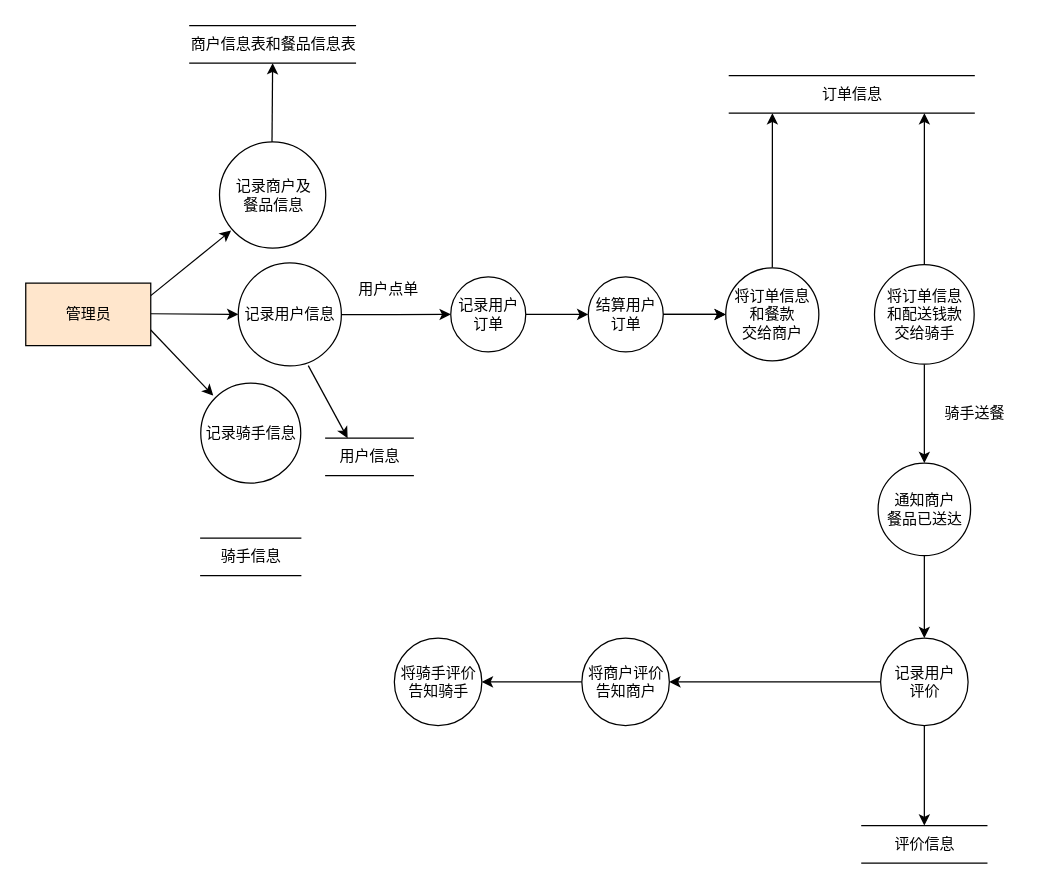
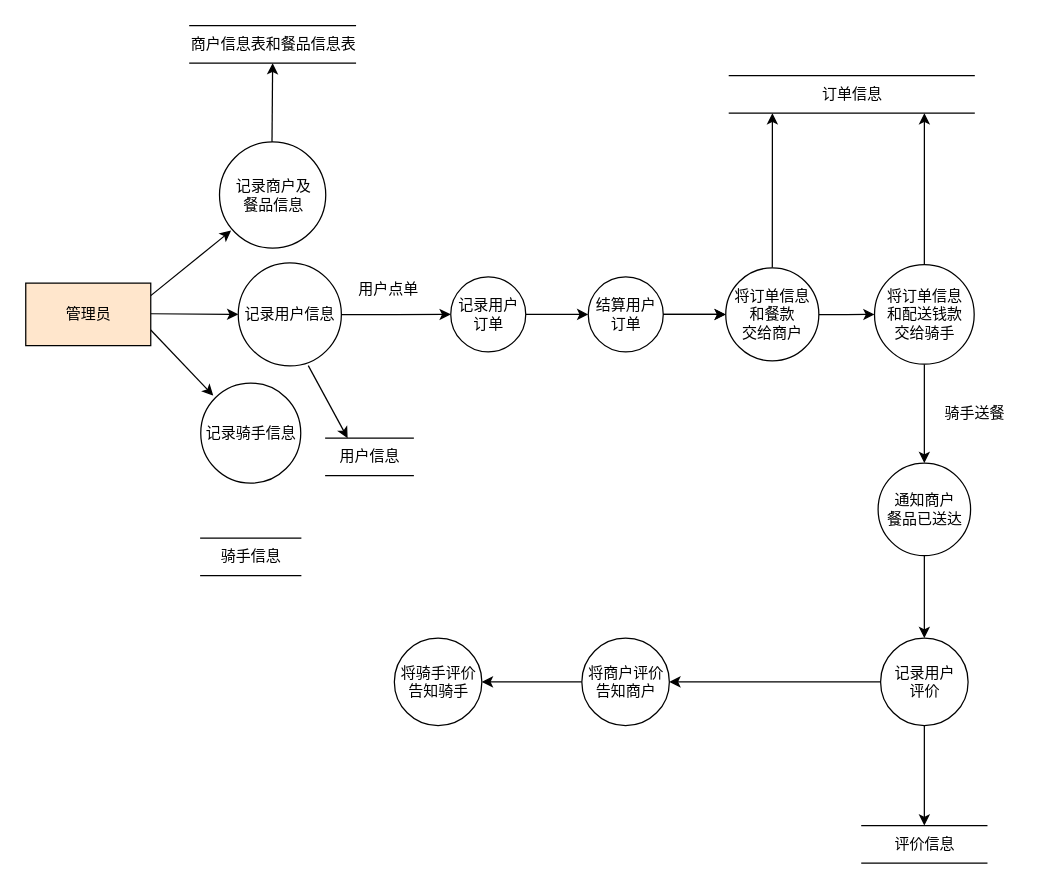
  <mxCell id="0" />
  <mxCell id="1" parent="0" />
  <mxCell id="2" value="管理员" style="html=1;dashed=0;whitespace=wrap;fillColor=#ffe6cc;" parent="1" vertex="1"><mxGeometry x="20" y="226" width="100" height="50" as="geometry" /></mxCell>
  <mxCell id="3" value="" style="endArrow=classic;html=1;entryX=0.109;entryY=0.8;entryDx=0;entryDy=0;entryPerimeter=0;" parent="1" edge="1"><mxGeometry width="50" height="50" relative="1" as="geometry"><mxPoint x="120" y="236" as="sourcePoint" /><mxPoint x="184.265" y="184" as="targetPoint" /></mxGeometry></mxCell>
  <mxCell id="4" value="" style="endArrow=classic;html=1;entryX=0;entryY=0.5;entryDx=0;entryDy=0;" parent="1" target="8" edge="1"><mxGeometry width="50" height="50" relative="1" as="geometry"><mxPoint x="120" y="250.5" as="sourcePoint" /><mxPoint x="180" y="251" as="targetPoint" /></mxGeometry></mxCell>
  <mxCell id="5" value="" style="endArrow=classic;html=1;exitX=1;exitY=0.75;exitDx=0;exitDy=0;" parent="1" source="2" edge="1"><mxGeometry width="50" height="50" relative="1" as="geometry"><mxPoint x="140" y="316" as="sourcePoint" /><mxPoint x="170" y="316" as="targetPoint" /></mxGeometry></mxCell>
  <mxCell id="6" value="记录商户及&lt;br&gt;餐品信息" style="shape=ellipse;html=1;dashed=0;whitespace=wrap;aspect=fixed;perimeter=ellipsePerimeter;" parent="1" vertex="1"><mxGeometry x="175" y="113" width="85" height="85" as="geometry" /></mxCell>
  <mxCell id="7" value="" style="edgeStyle=orthogonalEdgeStyle;rounded=0;orthogonalLoop=1;jettySize=auto;html=1;" parent="1" source="8" target="11" edge="1"><mxGeometry relative="1" as="geometry" /></mxCell>
  <mxCell id="8" value="记录用户信息" style="shape=ellipse;html=1;dashed=0;whitespace=wrap;aspect=fixed;perimeter=ellipsePerimeter;" parent="1" vertex="1"><mxGeometry x="190" y="209.75" width="82.5" height="82.5" as="geometry" /></mxCell>
  <mxCell id="9" value="记录骑手信息" style="shape=ellipse;html=1;dashed=0;whitespace=wrap;aspect=fixed;perimeter=ellipsePerimeter;" parent="1" vertex="1"><mxGeometry x="160" y="306" width="80" height="80" as="geometry" /></mxCell>
  <mxCell id="10" value="" style="edgeStyle=orthogonalEdgeStyle;rounded=0;orthogonalLoop=1;jettySize=auto;html=1;" parent="1" source="11" target="13" edge="1"><mxGeometry relative="1" as="geometry" /></mxCell>
  <mxCell id="11" value="记录用户&lt;br&gt;订单" style="shape=ellipse;html=1;dashed=0;whitespace=wrap;aspect=fixed;perimeter=ellipsePerimeter;" parent="1" vertex="1"><mxGeometry x="360" y="221.01" width="60" height="60" as="geometry" /></mxCell>
+ <mxCell id="12" value="" style="edgeStyle=orthogonalEdgeStyle;rounded=0;orthogonalLoop=1;jettySize=auto;html=1;" parent="1" source="35" target="16" edge="1"><mxGeometry relative="1" as="geometry" /></mxCell>
  <mxCell id="13" value="结算用户&lt;br&gt;订单" style="shape=ellipse;html=1;dashed=0;whitespace=wrap;aspect=fixed;perimeter=ellipsePerimeter;" parent="1" vertex="1"><mxGeometry x="470" y="221" width="60" height="60" as="geometry" /></mxCell>
  <mxCell id="14" value="" style="edgeStyle=orthogonalEdgeStyle;rounded=0;orthogonalLoop=1;jettySize=auto;html=1;" parent="1" source="16" target="20" edge="1"><mxGeometry relative="1" as="geometry" /></mxCell>
  <mxCell id="15" value="" style="edgeStyle=orthogonalEdgeStyle;rounded=0;orthogonalLoop=1;jettySize=auto;html=1;" parent="1" source="16" target="37" edge="1"><mxGeometry relative="1" as="geometry"><Array as="points"><mxPoint x="739" y="120" /><mxPoint x="739" y="120" /></Array></mxGeometry></mxCell>
  <mxCell id="16" value="将订单信息&lt;br&gt;和配送钱款&lt;br&gt;交给骑手" style="shape=ellipse;html=1;dashed=0;whitespace=wrap;aspect=fixed;perimeter=ellipsePerimeter;" parent="1" vertex="1"><mxGeometry x="699" y="211.13" width="79.75" height="79.75" as="geometry" /></mxCell>
  <mxCell id="17" value="" style="endArrow=classic;html=1;" parent="1" edge="1"><mxGeometry width="50" height="50" relative="1" as="geometry"><mxPoint x="217" y="113" as="sourcePoint" /><mxPoint x="217.5" y="50" as="targetPoint" /></mxGeometry></mxCell>
  <mxCell id="18" value="商户信息表和餐品信息表" style="html=1;dashed=0;whitespace=wrap;shape=partialRectangle;right=0;left=0;" parent="1" vertex="1"><mxGeometry x="151.25" y="20" width="132.5" height="30" as="geometry" /></mxCell>
  <mxCell id="19" value="" style="edgeStyle=orthogonalEdgeStyle;rounded=0;orthogonalLoop=1;jettySize=auto;html=1;" parent="1" source="20" target="23" edge="1"><mxGeometry relative="1" as="geometry" /></mxCell>
  <mxCell id="20" value="通知商户&lt;br&gt;餐品已送达" style="shape=ellipse;html=1;dashed=0;whitespace=wrap;aspect=fixed;perimeter=ellipsePerimeter;" parent="1" vertex="1"><mxGeometry x="701.88" y="370" width="74" height="74" as="geometry" /></mxCell>
  <mxCell id="21" value="" style="edgeStyle=orthogonalEdgeStyle;rounded=0;orthogonalLoop=1;jettySize=auto;html=1;" parent="1" source="23" target="28" edge="1"><mxGeometry relative="1" as="geometry" /></mxCell>
  <mxCell id="22" value="" style="edgeStyle=orthogonalEdgeStyle;rounded=0;orthogonalLoop=1;jettySize=auto;html=1;" parent="1" source="23" target="30" edge="1"><mxGeometry relative="1" as="geometry" /></mxCell>
  <mxCell id="23" value="记录用户&lt;br&gt;评价" style="shape=ellipse;html=1;dashed=0;whitespace=wrap;aspect=fixed;perimeter=ellipsePerimeter;" parent="1" vertex="1"><mxGeometry x="703.88" y="510" width="70" height="70" as="geometry" /></mxCell>
  <mxCell id="24" value="骑手信息" style="html=1;dashed=0;whitespace=wrap;shape=partialRectangle;right=0;left=0;" parent="1" vertex="1"><mxGeometry x="160" y="430" width="80" height="30" as="geometry" /></mxCell>
  <mxCell id="25" value="用户信息" style="html=1;dashed=0;whitespace=wrap;shape=partialRectangle;right=0;left=0;" parent="1" vertex="1"><mxGeometry x="260" y="350" width="70" height="30" as="geometry" /></mxCell>
  <mxCell id="26" value="" style="endArrow=classic;html=1;entryX=0.25;entryY=0;entryDx=0;entryDy=0;exitX=0.679;exitY=0.997;exitDx=0;exitDy=0;exitPerimeter=0;" parent="1" source="8" target="25" edge="1"><mxGeometry width="50" height="50" relative="1" as="geometry"><mxPoint x="350" y="350" as="sourcePoint" /><mxPoint x="400" y="300" as="targetPoint" /></mxGeometry></mxCell>
  <mxCell id="27" value="" style="edgeStyle=orthogonalEdgeStyle;rounded=0;orthogonalLoop=1;jettySize=auto;html=1;" parent="1" source="28" target="29" edge="1"><mxGeometry relative="1" as="geometry" /></mxCell>
  <mxCell id="28" value="将商户评价&lt;br&gt;告知商户" style="shape=ellipse;html=1;dashed=0;whitespace=wrap;aspect=fixed;perimeter=ellipsePerimeter;" parent="1" vertex="1"><mxGeometry x="464.88" y="510" width="70" height="70" as="geometry" /></mxCell>
  <mxCell id="29" value="将骑手评价&lt;br&gt;告知骑手" style="shape=ellipse;html=1;dashed=0;whitespace=wrap;aspect=fixed;perimeter=ellipsePerimeter;" parent="1" vertex="1"><mxGeometry x="314.88" y="510" width="70" height="70" as="geometry" /></mxCell>
  <mxCell id="30" value="评价信息" style="html=1;dashed=0;whitespace=wrap;shape=partialRectangle;right=0;left=0;" parent="1" vertex="1"><mxGeometry x="688.88" y="660" width="100" height="30" as="geometry" /></mxCell>
  <mxCell id="31" value="骑手送餐&lt;br&gt;" style="text;html=1;align=center;verticalAlign=middle;resizable=0;points=[];autosize=1;" parent="1" vertex="1"><mxGeometry x="749" y="320" width="60" height="20" as="geometry" /></mxCell>
  <mxCell id="32" value="用户点单" style="text;html=1;align=center;verticalAlign=middle;resizable=0;points=[];autosize=1;" parent="1" vertex="1"><mxGeometry x="280" y="221.01" width="60" height="20" as="geometry" /></mxCell>
  <mxCell id="33" value="" style="edgeStyle=orthogonalEdgeStyle;rounded=0;orthogonalLoop=1;jettySize=auto;html=1;" parent="1" source="13" target="35" edge="1"><mxGeometry relative="1" as="geometry"><mxPoint x="530" y="251" as="sourcePoint" /><mxPoint x="738.941" y="143" as="targetPoint" /></mxGeometry></mxCell>
  <mxCell id="34" value="" style="edgeStyle=orthogonalEdgeStyle;rounded=0;orthogonalLoop=1;jettySize=auto;html=1;" parent="1" source="35" target="37" edge="1"><mxGeometry relative="1" as="geometry"><Array as="points"><mxPoint x="617" y="120" /><mxPoint x="617" y="120" /></Array></mxGeometry></mxCell>
  <mxCell id="35" value="将订单信息&lt;br&gt;和餐款&lt;br&gt;交给商户" style="shape=ellipse;html=1;dashed=0;whitespace=wrap;aspect=fixed;perimeter=ellipsePerimeter;" parent="1" vertex="1"><mxGeometry x="580" y="213.76" width="74.48" height="74.48" as="geometry" /></mxCell>
  <mxCell id="36" value="" style="edgeStyle=orthogonalEdgeStyle;rounded=0;orthogonalLoop=1;jettySize=auto;html=1;" parent="1" source="13" target="35" edge="1"><mxGeometry relative="1" as="geometry"><mxPoint x="530" y="251" as="sourcePoint" /><mxPoint x="699" y="251" as="targetPoint" /></mxGeometry></mxCell>
  <mxCell id="37" value="订单信息" style="html=1;dashed=0;whitespace=wrap;shape=partialRectangle;right=0;left=0;" parent="1" vertex="1"><mxGeometry x="582.87" y="60" width="195.88" height="30" as="geometry" /></mxCell>
